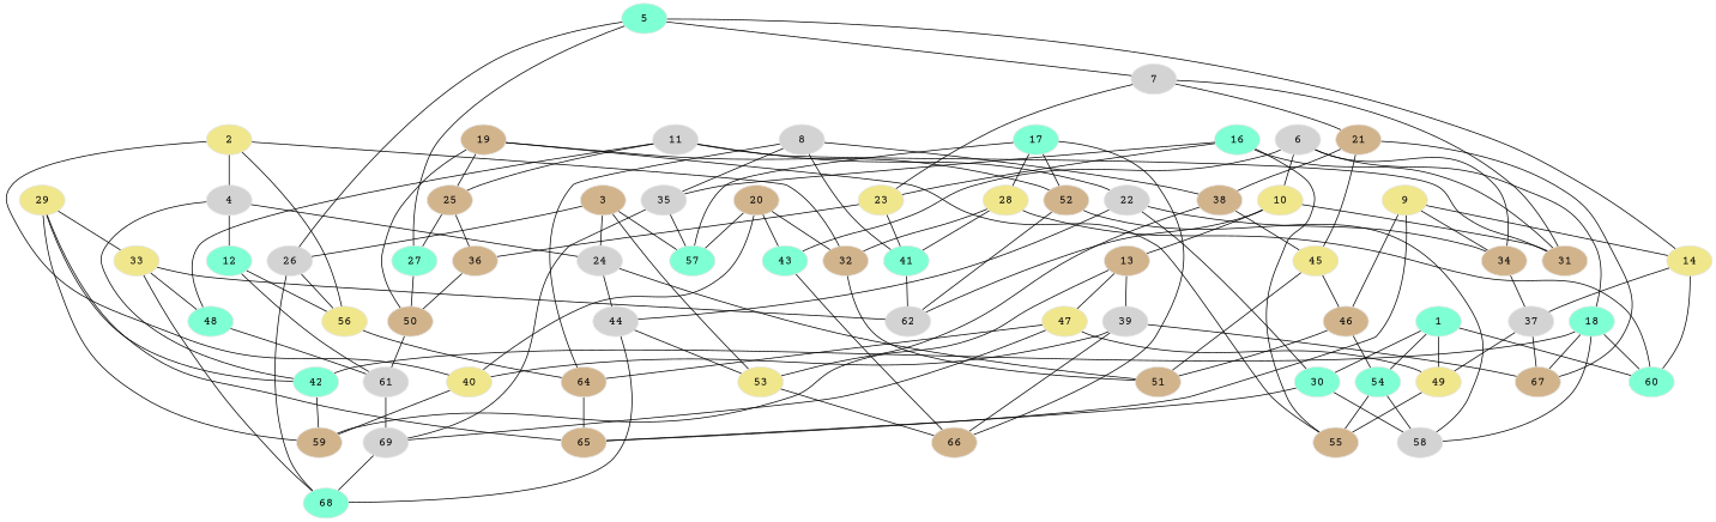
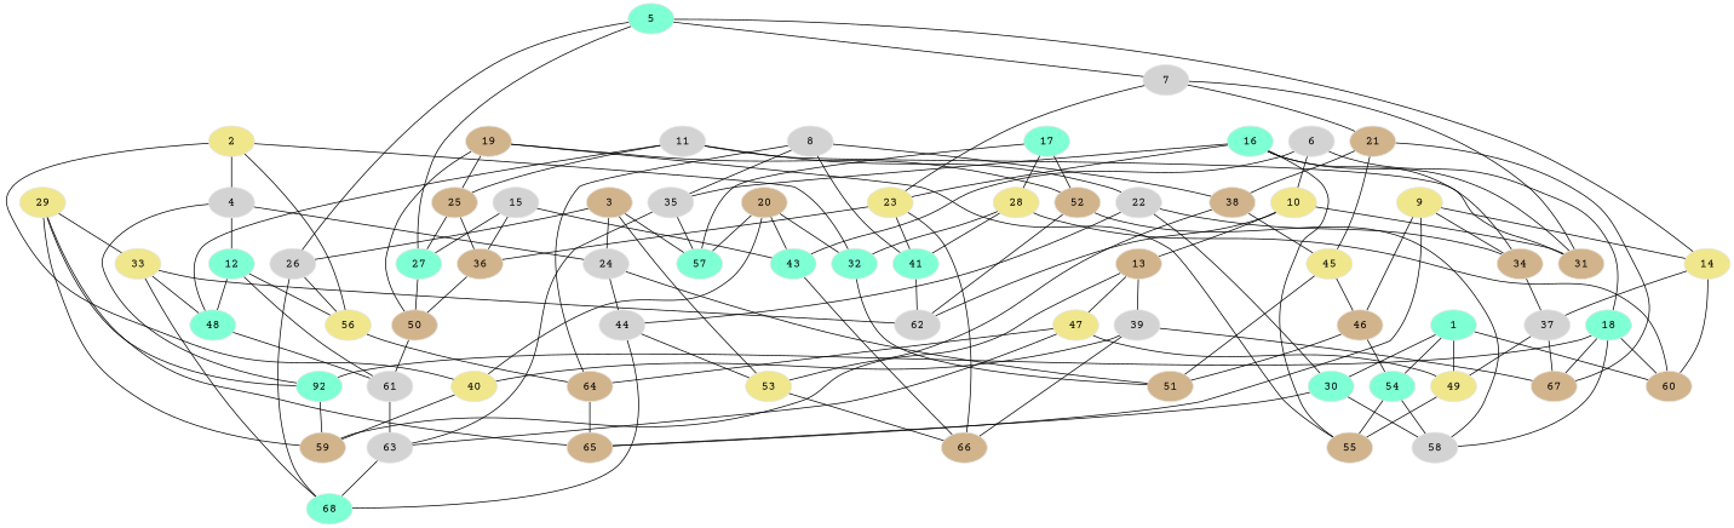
  graph {
    fontname="Courier Prime"
    node [color=gray90 fillcolor=tan fontname="Courier Prime" style=filled]
    edge [fontname="Courier Prime"]
    1 [fillcolor=aquamarine]
    30 [fillcolor=aquamarine]
    49 [fillcolor=khaki]
    54 [fillcolor=aquamarine]
-   60 [fillcolor=aquamarine]
+   60
    65
    58 [fillcolor=lightgrey]
    55
    2 [fillcolor=khaki]
    4 [fillcolor=lightgrey]
-   32
+   32 [fillcolor=aquamarine]
    40 [fillcolor=khaki]
    56 [fillcolor=khaki]
    24 [fillcolor=lightgrey]
    12 [fillcolor=aquamarine]
-   42 [fillcolor=aquamarine]
+   42 [fillcolor=aquamarine label=92]
    51
    59
    64
    3
    26 [fillcolor=lightgrey]
    53 [fillcolor=khaki]
    57 [fillcolor=aquamarine]
    44 [fillcolor=lightgrey]
    68 [fillcolor=aquamarine]
    66
    48 [fillcolor=aquamarine]
    61 [fillcolor=lightgrey]
    5 [fillcolor=aquamarine]
    7 [fillcolor=lightgrey]
    14 [fillcolor=khaki]
    27 [fillcolor=aquamarine]
    21
    23 [fillcolor=khaki]
    31
    37 [fillcolor=lightgrey]
    50
    6 [fillcolor=lightgrey]
    10 [fillcolor=khaki]
    18 [fillcolor=aquamarine]
    34
    43 [fillcolor=aquamarine]
    13
    62 [fillcolor=lightgrey]
    67
    38
    45 [fillcolor=khaki]
    41 [fillcolor=aquamarine]
    36
    8 [fillcolor=lightgrey]
    35 [fillcolor=lightgrey]
-   63 [fillcolor=lightgrey label=69]
+   63 [fillcolor=lightgrey]
    9 [fillcolor=khaki]
    46
    39 [fillcolor=lightgrey]
    47 [fillcolor=khaki]
    11 [fillcolor=lightgrey]
    22 [fillcolor=lightgrey]
    25
+   15 [fillcolor=lightgrey]
    16 [fillcolor=aquamarine]
    17 [fillcolor=aquamarine]
    28 [fillcolor=khaki]
    52
    19
    20
    29 [fillcolor=khaki]
    33 [fillcolor=khaki]
    1 -- 30
    1 -- 49
    1 -- 54
    1 -- 60
    30 -- 65
    30 -- 58
    49 -- 55
    54 -- 58
    54 -- 55
    2 -- 4
    2 -- 32
    2 -- 40
    2 -- 56
    4 -- 24
    4 -- 12
    4 -- 42
    32 -- 51
    40 -- 59
    56 -- 64
    24 -- 51
    24 -- 44
    12 -- 56
+   12 -- 48
    12 -- 61
    42 -- 59
    64 -- 65
    3 -- 24
    3 -- 26
    3 -- 53
    3 -- 57
    26 -- 56
    26 -- 68
    53 -- 66
    44 -- 53
    44 -- 68
    48 -- 61
    61 -- 63
    5 -- 26
    5 -- 7
    5 -- 14
    5 -- 27
    7 -- 21
    7 -- 23
    7 -- 31
    14 -- 60
    14 -- 37
    27 -- 50
    21 -- 67
    21 -- 38
    21 -- 45
    23 -- 41
    23 -- 36
    37 -- 49
    37 -- 67
    50 -- 61
    6 -- 10
    6 -- 18
-   6 -- 34
+   16 -- 34
    6 -- 43
    10 -- 31
    10 -- 13
    10 -- 62
    18 -- 60
    18 -- 58
    18 -- 42
    18 -- 67
    34 -- 37
    43 -- 66
    13 -- 59
    13 -- 39
    13 -- 47
    38 -- 53
    38 -- 45
    45 -- 51
    45 -- 46
    41 -- 62
    36 -- 50
    8 -- 64
    8 -- 38
    8 -- 41
    8 -- 35
    35 -- 57
    35 -- 63
    63 -- 68
    9 -- 65
    9 -- 14
    9 -- 34
    9 -- 46
    46 -- 54
    46 -- 51
    39 -- 40
    39 -- 66
    39 -- 67
    47 -- 49
    47 -- 64
    47 -- 63
    11 -- 48
    11 -- 31
    11 -- 22
    11 -- 25
    22 -- 30
    22 -- 44
    22 -- 34
    25 -- 27
    25 -- 36
+   15 -- 27
+   15 -- 43
+   15 -- 36
    16 -- 55
    16 -- 23
    16 -- 31
    16 -- 35
    17 -- 57
-   17 -- 66
+   23 -- 66
    17 -- 28
    17 -- 52
    28 -- 60
    28 -- 32
    28 -- 41
    52 -- 58
    52 -- 62
    19 -- 55
    19 -- 50
    19 -- 25
    19 -- 52
    20 -- 32
    20 -- 40
    20 -- 57
    20 -- 43
    29 -- 65
    29 -- 42
    29 -- 59
    29 -- 33
    33 -- 68
    33 -- 48
    33 -- 62
  }
